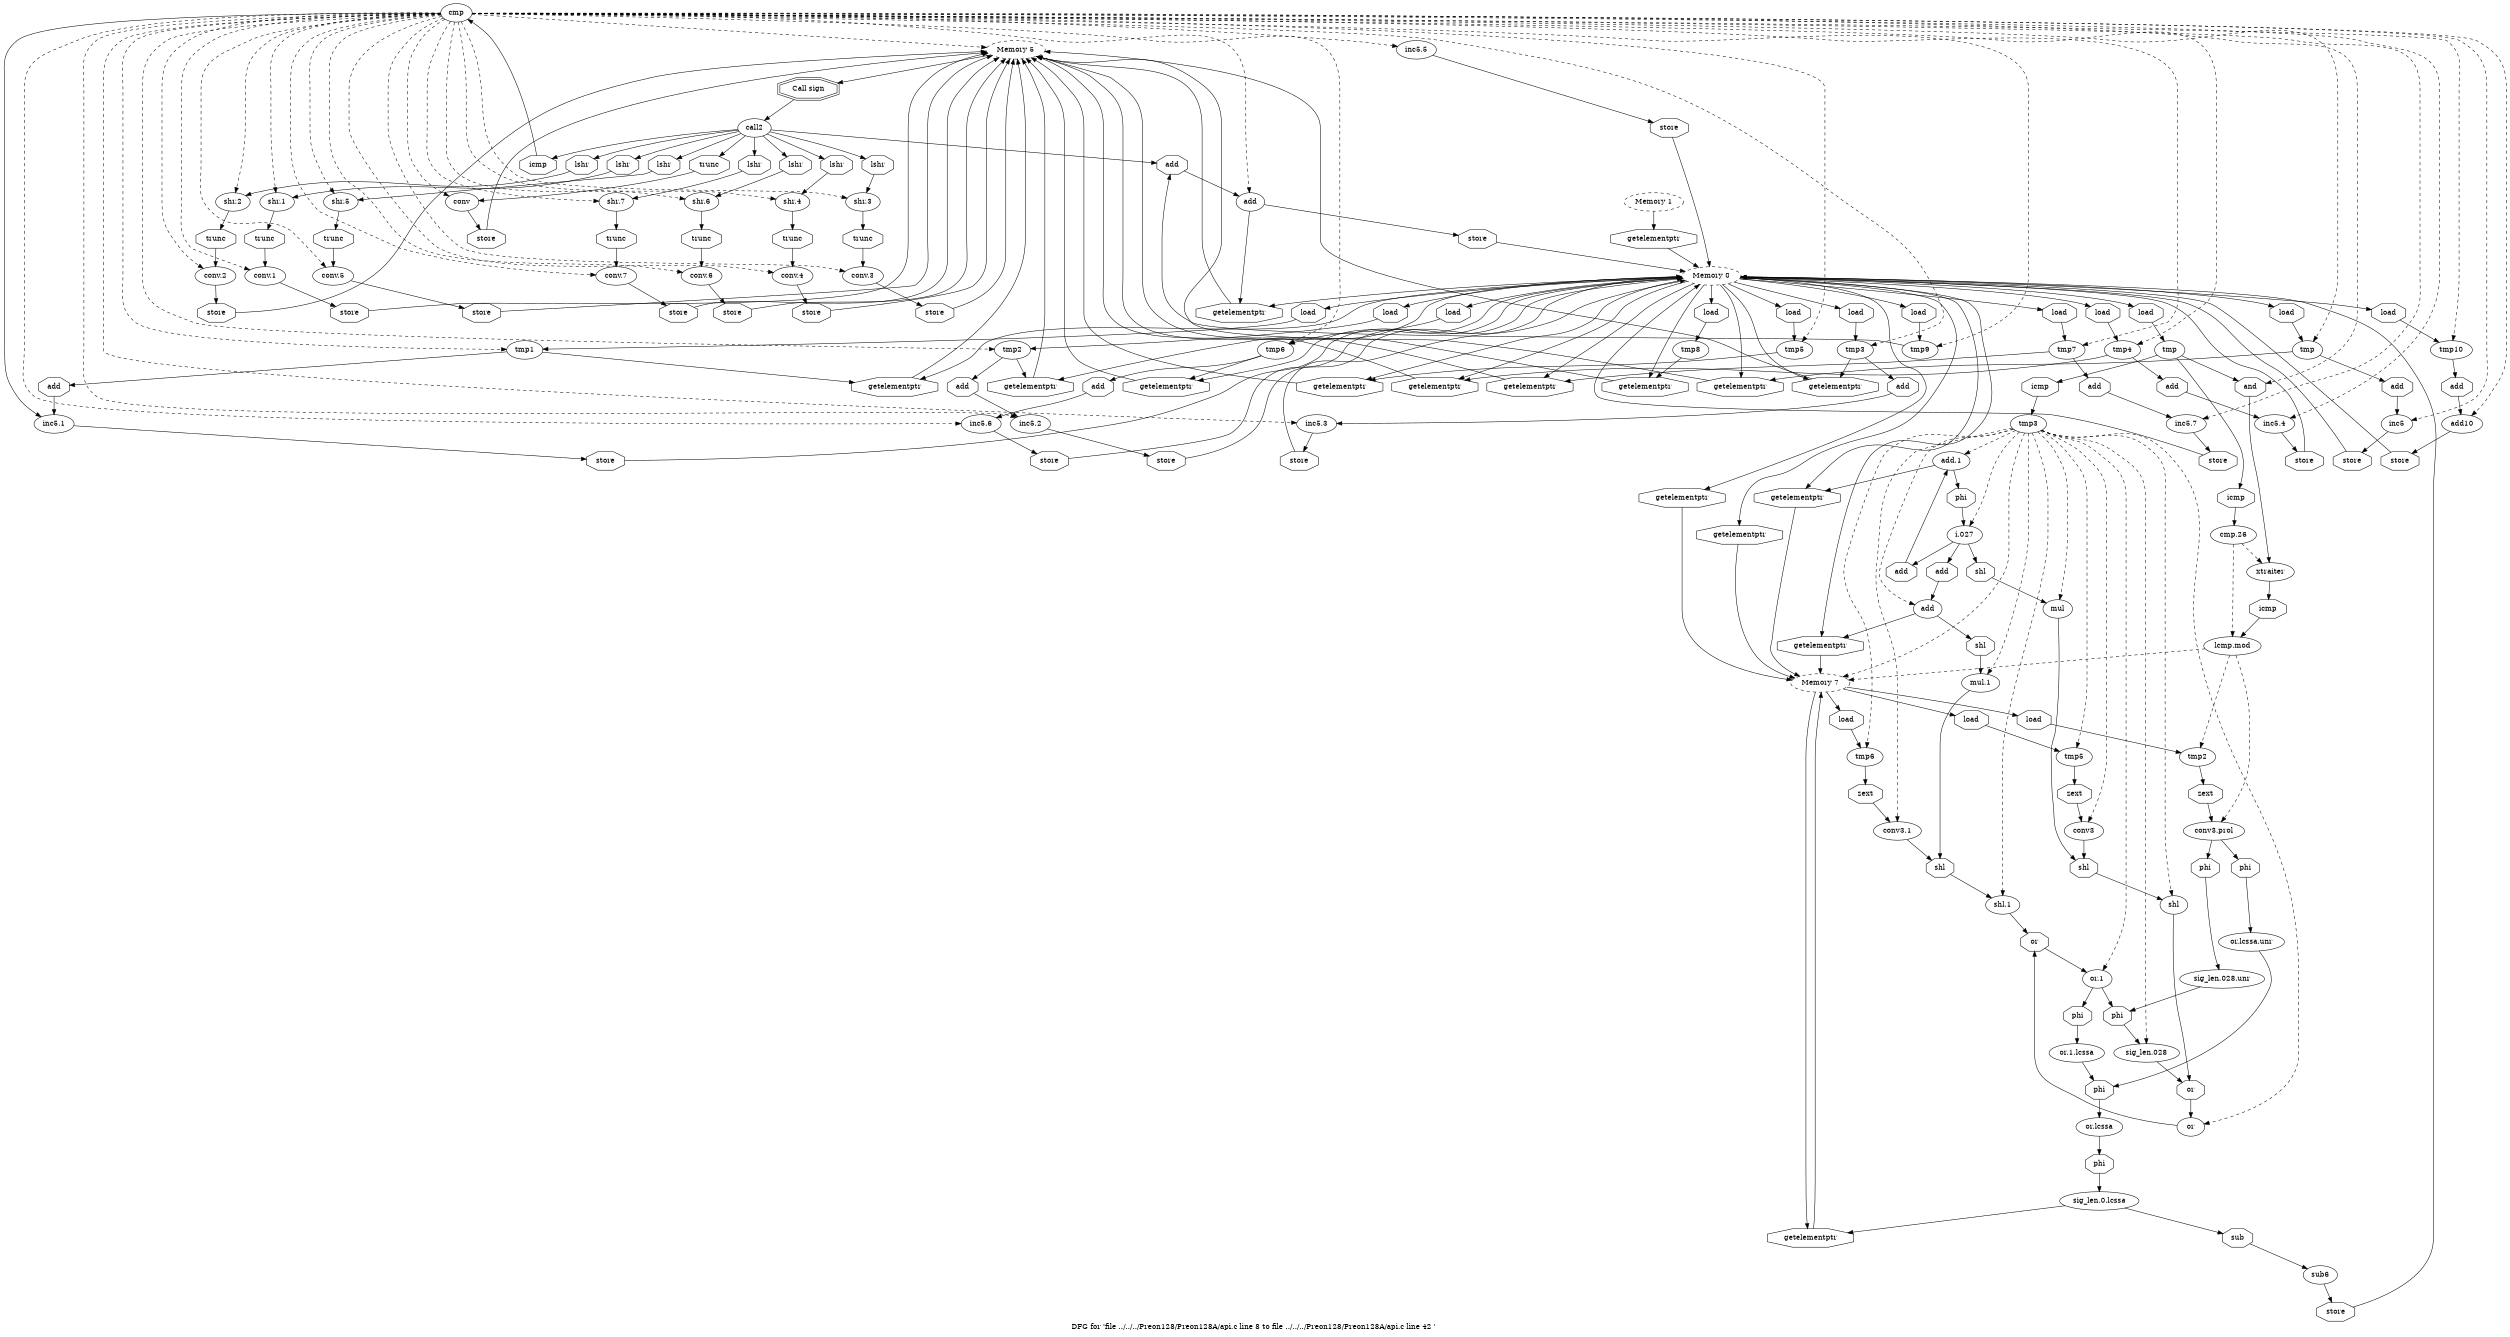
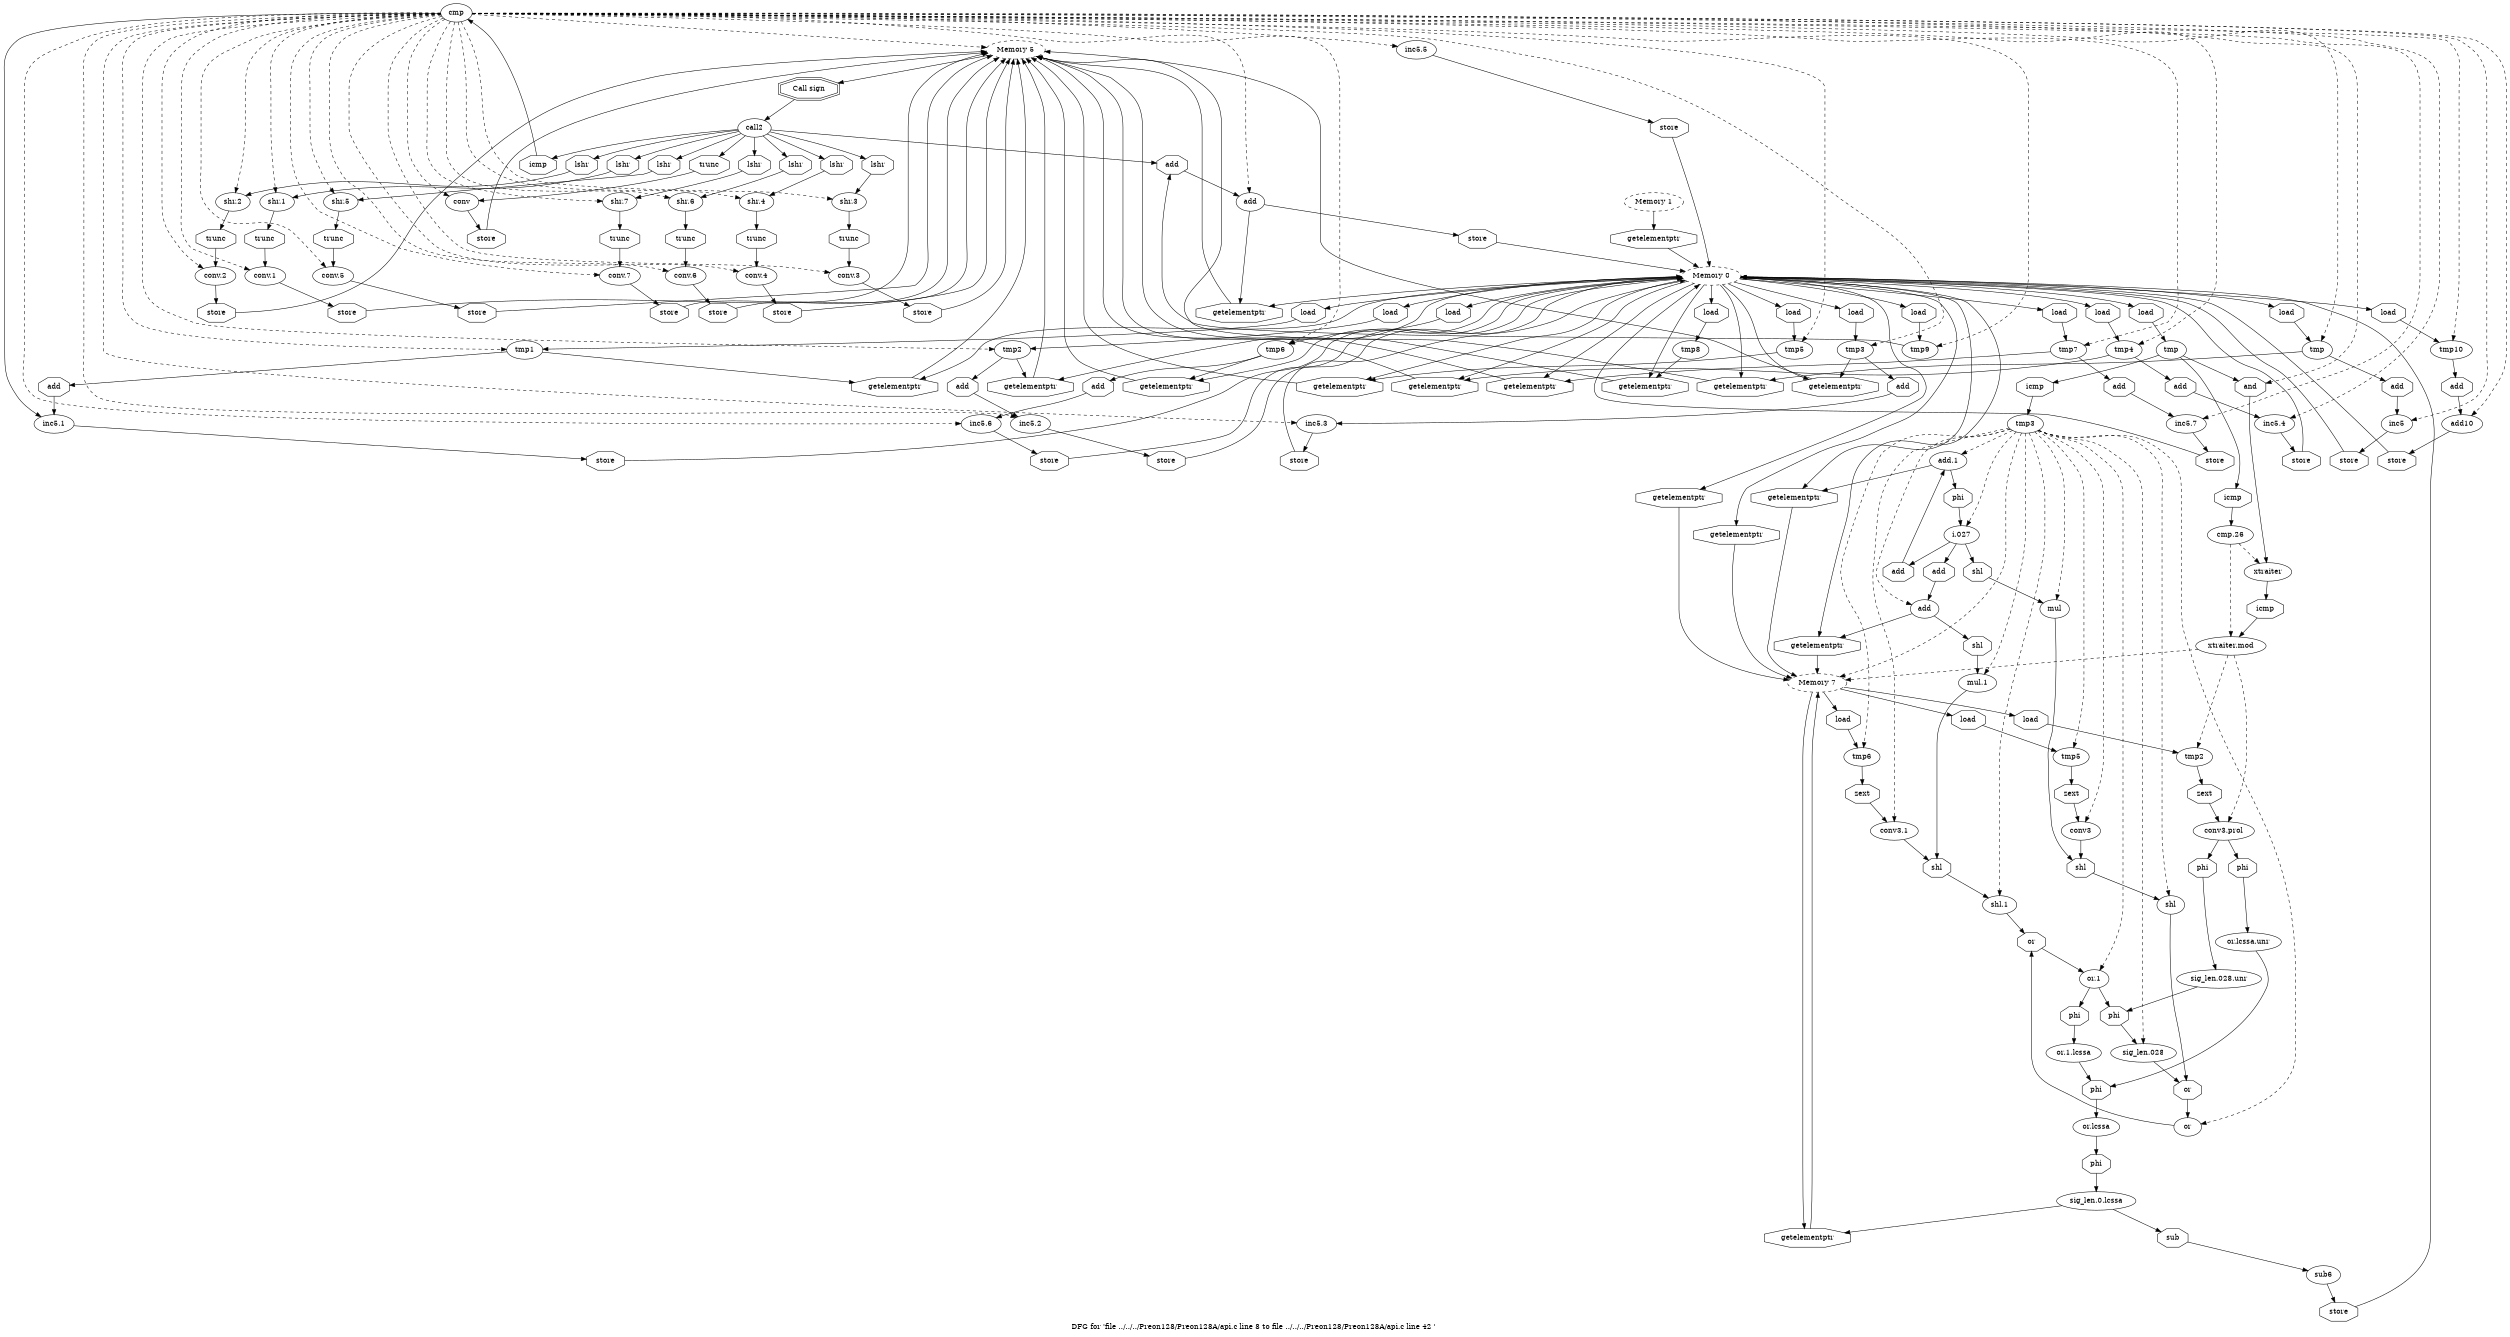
  digraph {
    label="DFG for 'file ../../../Preon128/Preon128A/api.c line 8 to file ../../../Preon128/Preon128A/api.c line 42 ' "
    node [shape=octagon style=solid]
    n1 [label=cmp shape=ellipse]
    n2 [label="Memory 5" shape=ellipse style=dashed]
    n3 [label="shr.2" shape=ellipse]
    n4 [label="conv.2" shape=ellipse]
    n5 [label=tmp1 shape=ellipse]
    n6 [label="conv.1" shape=ellipse]
    n7 [label=inc5 shape=ellipse]
    n8 [label="conv.5" shape=ellipse]
    n9 [label=tmp5 shape=ellipse]
    n10 [label=tmp2 shape=ellipse]
    n11 [label="inc5.2" shape=ellipse]
    n12 [label=tmp4 shape=ellipse]
    n13 [label="inc5.4" shape=ellipse]
    n14 [label="shr.4" shape=ellipse]
    n15 [label="shr.7" shape=ellipse]
    n16 [label="conv.7" shape=ellipse]
    n17 [label=conv shape=ellipse]
    n18 [label="inc5.3" shape=ellipse]
    n19 [label="shr.6" shape=ellipse]
    n20 [label="inc5.1" shape=ellipse]
    n21 [label=tmp6 shape=ellipse]
    n22 [label="inc5.6" shape=ellipse]
    n23 [label=add shape=ellipse]
    n24 [label="conv.3" shape=ellipse]
    n25 [label="conv.6" shape=ellipse]
    n26 [label="inc5.5" shape=ellipse]
    n27 [label="shr.1" shape=ellipse]
    n28 [label=tmp7 shape=ellipse]
    n29 [label="inc5.7" shape=ellipse]
    n30 [label="shr.3" shape=ellipse]
    n31 [label="shr.5" shape=ellipse]
    n32 [label="conv.4" shape=ellipse]
    n33 [label=tmp shape=ellipse]
    n34 [label=tmp3 shape=ellipse]
    n35 [label=tmp10 shape=ellipse]
    n36 [label=add10 shape=ellipse]
    n37 [label=tmp9 shape=ellipse]
    n38 [label=and]
    n39 [label="Call sign" shape=doubleoctagon]
    n40 [label=trunc]
    n41 [label=store]
    n42 [label=getelementptr]
    n43 [label=add]
    n44 [label=store]
    n45 [label=store]
    n46 [label=store]
    n47 [label=getelementptr]
    n48 [label=getelementptr]
    n49 [label=add]
    n50 [label=store]
    n51 [label=getelementptr]
    n52 [label=add]
    n53 [label=store]
    n54 [label=trunc]
    n55 [label=trunc]
    n56 [label=store]
    n57 [label=store]
    n58 [label=store]
    n59 [label=trunc]
    n60 [label=store]
    n61 [label=getelementptr]
    n62 [label=add]
    n63 [label=store]
    n64 [label=getelementptr]
    n65 [label=store]
    n66 [label=store]
    n67 [label=store]
    n68 [label=store]
    n69 [label=trunc]
    n70 [label=getelementptr]
    n71 [label=add]
    n72 [label=store]
    n73 [label=trunc]
    n74 [label=trunc]
    n75 [label=store]
    n76 [label=getelementptr]
    n77 [label=add]
    n78 [label=getelementptr]
    n79 [label=add]
    n80 [label=add]
    n81 [label=store]
    n82 [label=tmp8 shape=ellipse]
    n83 [label=getelementptr]
    n84 [label=add]
    n85 [label=call2 shape=ellipse]
    n86 [label="Memory 0" shape=ellipse style=dashed]
    n87 [label=lshr]
    n88 [label=trunc]
    n89 [label=lshr]
    n90 [label=lshr]
    n91 [label=lshr]
    n92 [label=lshr]
    n93 [label=lshr]
    n94 [label=lshr]
    n95 [label=icmp]
    n96 [label=getelementptr]
    n97 [label=getelementptr]
    n98 [label=getelementptr]
    n99 [label=load]
    n100 [label=load]
    n101 [label=load]
    n102 [label=getelementptr]
    n103 [label=load]
    n104 [label=load]
    n105 [label=load]
    n106 [label=load]
    n107 [label=load]
    n108 [label=load]
    n109 [label=load]
    n110 [label=getelementptr]
    n111 [label=load]
    n112 [label=load]
    n113 [label="Memory 7" shape=ellipse style=dashed]
    n114 [label=tmp shape=ellipse]
    n115 [label=getelementptr]
    n116 [label=load]
    n117 [label=load]
    n118 [label=load]
    n119 [label=icmp]
    n120 [label=icmp]
    n121 [label="Memory 1" shape=ellipse style=dashed]
    n122 [label="shl.1" shape=ellipse]
    n123 [label=or]
    n124 [label="or.1" shape=ellipse]
    n125 [label=phi]
    n126 [label=phi]
    n127 [label=shl]
    n128 [label="conv3.1" shape=ellipse]
    n129 [label=zext]
    n130 [label=tmp6 shape=ellipse]
    n131 [label=or]
    n132 [label=or shape=ellipse]
    n133 [label=shl shape=ellipse]
    n134 [label=shl]
    n135 [label=conv3 shape=ellipse]
    n136 [label=zext]
    n137 [label=tmp5 shape=ellipse]
    n138 [label="or.lcssa.unr" shape=ellipse]
    n139 [label=phi]
    n140 [label="or.lcssa" shape=ellipse]
    n141 [label=phi]
    n142 [label=phi]
    n143 [label="sig_len.028.unr" shape=ellipse]
    n144 [label="sig_len.028" shape=ellipse]
    n145 [label=phi]
    n146 [label=tmp3 shape=ellipse]
    n147 [label="add.1" shape=ellipse]
    n148 [label="i.027" shape=ellipse]
    n149 [label="mul.1" shape=ellipse]
    n150 [label=add shape=ellipse]
    n151 [label=mul shape=ellipse]
    n152 [label=phi]
    n153 [label=add]
    n154 [label=add]
    n155 [label=shl]
    n156 [label=shl]
    n157 [label=tmp2 shape=ellipse]
    n158 [label="or.1.lcssa" shape=ellipse]
    n159 [label=store]
    n160 [label="sig_len.0.lcssa" shape=ellipse]
    n161 [label=sub]
    n162 [label=sub6 shape=ellipse]
    n163 [label="cmp.26" shape=ellipse]
    n164 [label=xtraiter shape=ellipse]
-   n165 [label="lcmp.mod" shape=ellipse]
+   n165 [label="xtraiter.mod" shape=ellipse]
    n166 [label=icmp]
    n167 [label="conv3.prol" shape=ellipse]
    n168 [label=zext]
    n1 -> n2 [style=dashed]
    n1 -> n3 [style=dashed]
    n1 -> n4 [style=dashed]
    n1 -> n5 [style=dashed]
    n1 -> n6 [style=dashed]
    n1 -> n7 [style=dashed]
    n1 -> n8 [style=dashed]
    n1 -> n9 [style=dashed]
    n1 -> n10 [style=dashed]
    n1 -> n11 [style=dashed]
    n1 -> n12 [style=dashed]
    n1 -> n13 [style=dashed]
    n1 -> n14 [style=dashed]
    n1 -> n15 [style=dashed]
    n1 -> n16 [style=dashed]
    n1 -> n17 [style=dashed]
    n1 -> n18 [style=dashed]
    n1 -> n19 [style=dashed]
    n1 -> n20 [style=solid]
    n1 -> n21 [style=dashed]
    n1 -> n22 [style=dashed]
    n1 -> n23 [style=dashed]
    n1 -> n24 [style=dashed]
    n1 -> n25 [style=dashed]
    n1 -> n26 [style=dashed]
    n1 -> n27 [style=dashed]
    n1 -> n28 [style=dashed]
    n1 -> n29 [style=dashed]
    n1 -> n30 [style=dashed]
    n1 -> n31 [style=dashed]
    n1 -> n32 [style=dashed]
    n1 -> n33 [style=dashed]
    n1 -> n34 [style=dashed]
    n1 -> n35 [style=dashed]
    n1 -> n36 [style=dashed]
    n1 -> n37 [style=dashed]
    n1 -> n38 [style=dashed]
    n2 -> n39
    n3 -> n40
    n4 -> n41
    n5 -> n42
    n5 -> n43
    n6 -> n44
    n7 -> n45
    n8 -> n46
    n9 -> n47
    n10 -> n48
    n10 -> n49
    n11 -> n50
    n12 -> n51
    n12 -> n52
    n13 -> n53
    n14 -> n54
    n15 -> n55
    n16 -> n56
    n17 -> n57
    n18 -> n58
    n19 -> n59
    n20 -> n60
    n21 -> n61
    n21 -> n62
    n22 -> n63
    n23 -> n64
    n23 -> n65
    n24 -> n66
    n25 -> n67
    n26 -> n68
    n27 -> n69
    n28 -> n70
    n28 -> n71
    n29 -> n72
    n30 -> n73
    n31 -> n74
    n32 -> n75
    n33 -> n76
    n33 -> n77
    n34 -> n78
    n34 -> n79
    n35 -> n80
    n36 -> n81
    n37 -> n84
    n38 -> n164
    n39 -> n85
    n40 -> n4
    n41 -> n2
    n42 -> n2
    n43 -> n20
    n44 -> n2
    n45 -> n86
    n46 -> n2
    n47 -> n2
    n48 -> n2
    n49 -> n11
    n50 -> n86
    n51 -> n2
    n52 -> n13
    n53 -> n86
    n54 -> n32
    n55 -> n16
    n56 -> n2
    n57 -> n2
    n58 -> n86
    n59 -> n25
    n60 -> n86
    n61 -> n2
    n62 -> n22
    n63 -> n86
    n64 -> n2
    n65 -> n86
    n66 -> n2
    n67 -> n2
    n68 -> n86
    n69 -> n6
    n70 -> n2
    n71 -> n29
    n72 -> n86
    n73 -> n24
    n74 -> n8
    n75 -> n2
    n76 -> n2
    n77 -> n7
    n78 -> n2
    n79 -> n18
    n80 -> n36
    n81 -> n86
    n82 -> n83
    n83 -> n2
    n84 -> n23
    n85 -> n84
    n85 -> n87
    n85 -> n88
    n85 -> n89
    n85 -> n90
    n85 -> n91
    n85 -> n92
    n85 -> n93
    n85 -> n94
    n85 -> n95
    n86 -> n42
    n86 -> n47
    n86 -> n48
    n86 -> n51
    n86 -> n61
    n86 -> n64
    n86 -> n70
    n86 -> n76
    n86 -> n78
    n86 -> n83
    n86 -> n97
    n86 -> n98
    n86 -> n99
    n86 -> n100
    n86 -> n101
    n86 -> n102
    n86 -> n103
    n86 -> n104
    n86 -> n105
    n86 -> n106
    n86 -> n107
    n86 -> n108
    n86 -> n109
    n86 -> n110
    n86 -> n111
    n86 -> n112
    n87 -> n3
    n88 -> n17
    n89 -> n14
    n90 -> n15
    n91 -> n19
    n92 -> n30
    n93 -> n31
    n94 -> n27
    n95 -> n1
    n96 -> n86
    n97 -> n113
    n98 -> n113
    n99 -> n114
    n100 -> n10
    n101 -> n12
    n102 -> n113
    n103 -> n34
    n104 -> n21
    n105 -> n37
    n106 -> n5
    n107 -> n9
    n108 -> n33
    n109 -> n28
    n110 -> n113
    n111 -> n35
    n112 -> n82
    n113 -> n115
    n113 -> n116
    n113 -> n117
    n113 -> n118
    n114 -> n38
    n114 -> n119
    n114 -> n120
    n115 -> n113
    n116 -> n130
    n117 -> n157
    n118 -> n137
    n119 -> n163
    n120 -> n146
    n121 -> n96
    n122 -> n123
    n123 -> n124
    n124 -> n125
    n124 -> n126
    n125 -> n144
    n126 -> n158
    n127 -> n122
    n128 -> n127
    n129 -> n128
    n130 -> n129
    n131 -> n132
    n132 -> n123
    n133 -> n131
    n134 -> n133
    n135 -> n134
    n136 -> n135
    n137 -> n136
    n138 -> n139
    n139 -> n140
    n140 -> n141
    n141 -> n160
    n142 -> n138
    n143 -> n125
    n144 -> n131
    n145 -> n143
    n146 -> n113 [style=dashed]
    n146 -> n122 [style=dashed]
    n146 -> n124 [style=dashed]
    n146 -> n128 [style=dashed]
    n146 -> n130 [style=dashed]
    n146 -> n132 [style=dashed]
    n146 -> n133 [style=dashed]
    n146 -> n135 [style=dashed]
    n146 -> n137 [style=dashed]
    n146 -> n144 [style=dashed]
    n146 -> n147 [style=dashed]
    n146 -> n148 [style=dashed]
    n146 -> n149 [style=dashed]
    n146 -> n150 [style=dashed]
    n146 -> n151 [style=dashed]
    n147 -> n98
    n147 -> n152
    n148 -> n153
    n148 -> n154
    n148 -> n155
    n149 -> n127
    n150 -> n110
    n150 -> n156
    n151 -> n134
    n152 -> n148
    n153 -> n147
    n154 -> n150
    n155 -> n151
    n156 -> n149
    n157 -> n168
    n158 -> n139
    n159 -> n86
    n160 -> n115
    n160 -> n161
    n161 -> n162
    n162 -> n159
    n163 -> n164 [style=dashed]
    n163 -> n165 [style=dashed]
    n164 -> n166
    n165 -> n113 [style=dashed]
    n165 -> n157 [style=dashed]
    n165 -> n167 [style=dashed]
    n166 -> n165
    n167 -> n142
    n167 -> n145
    n168 -> n167
  }
